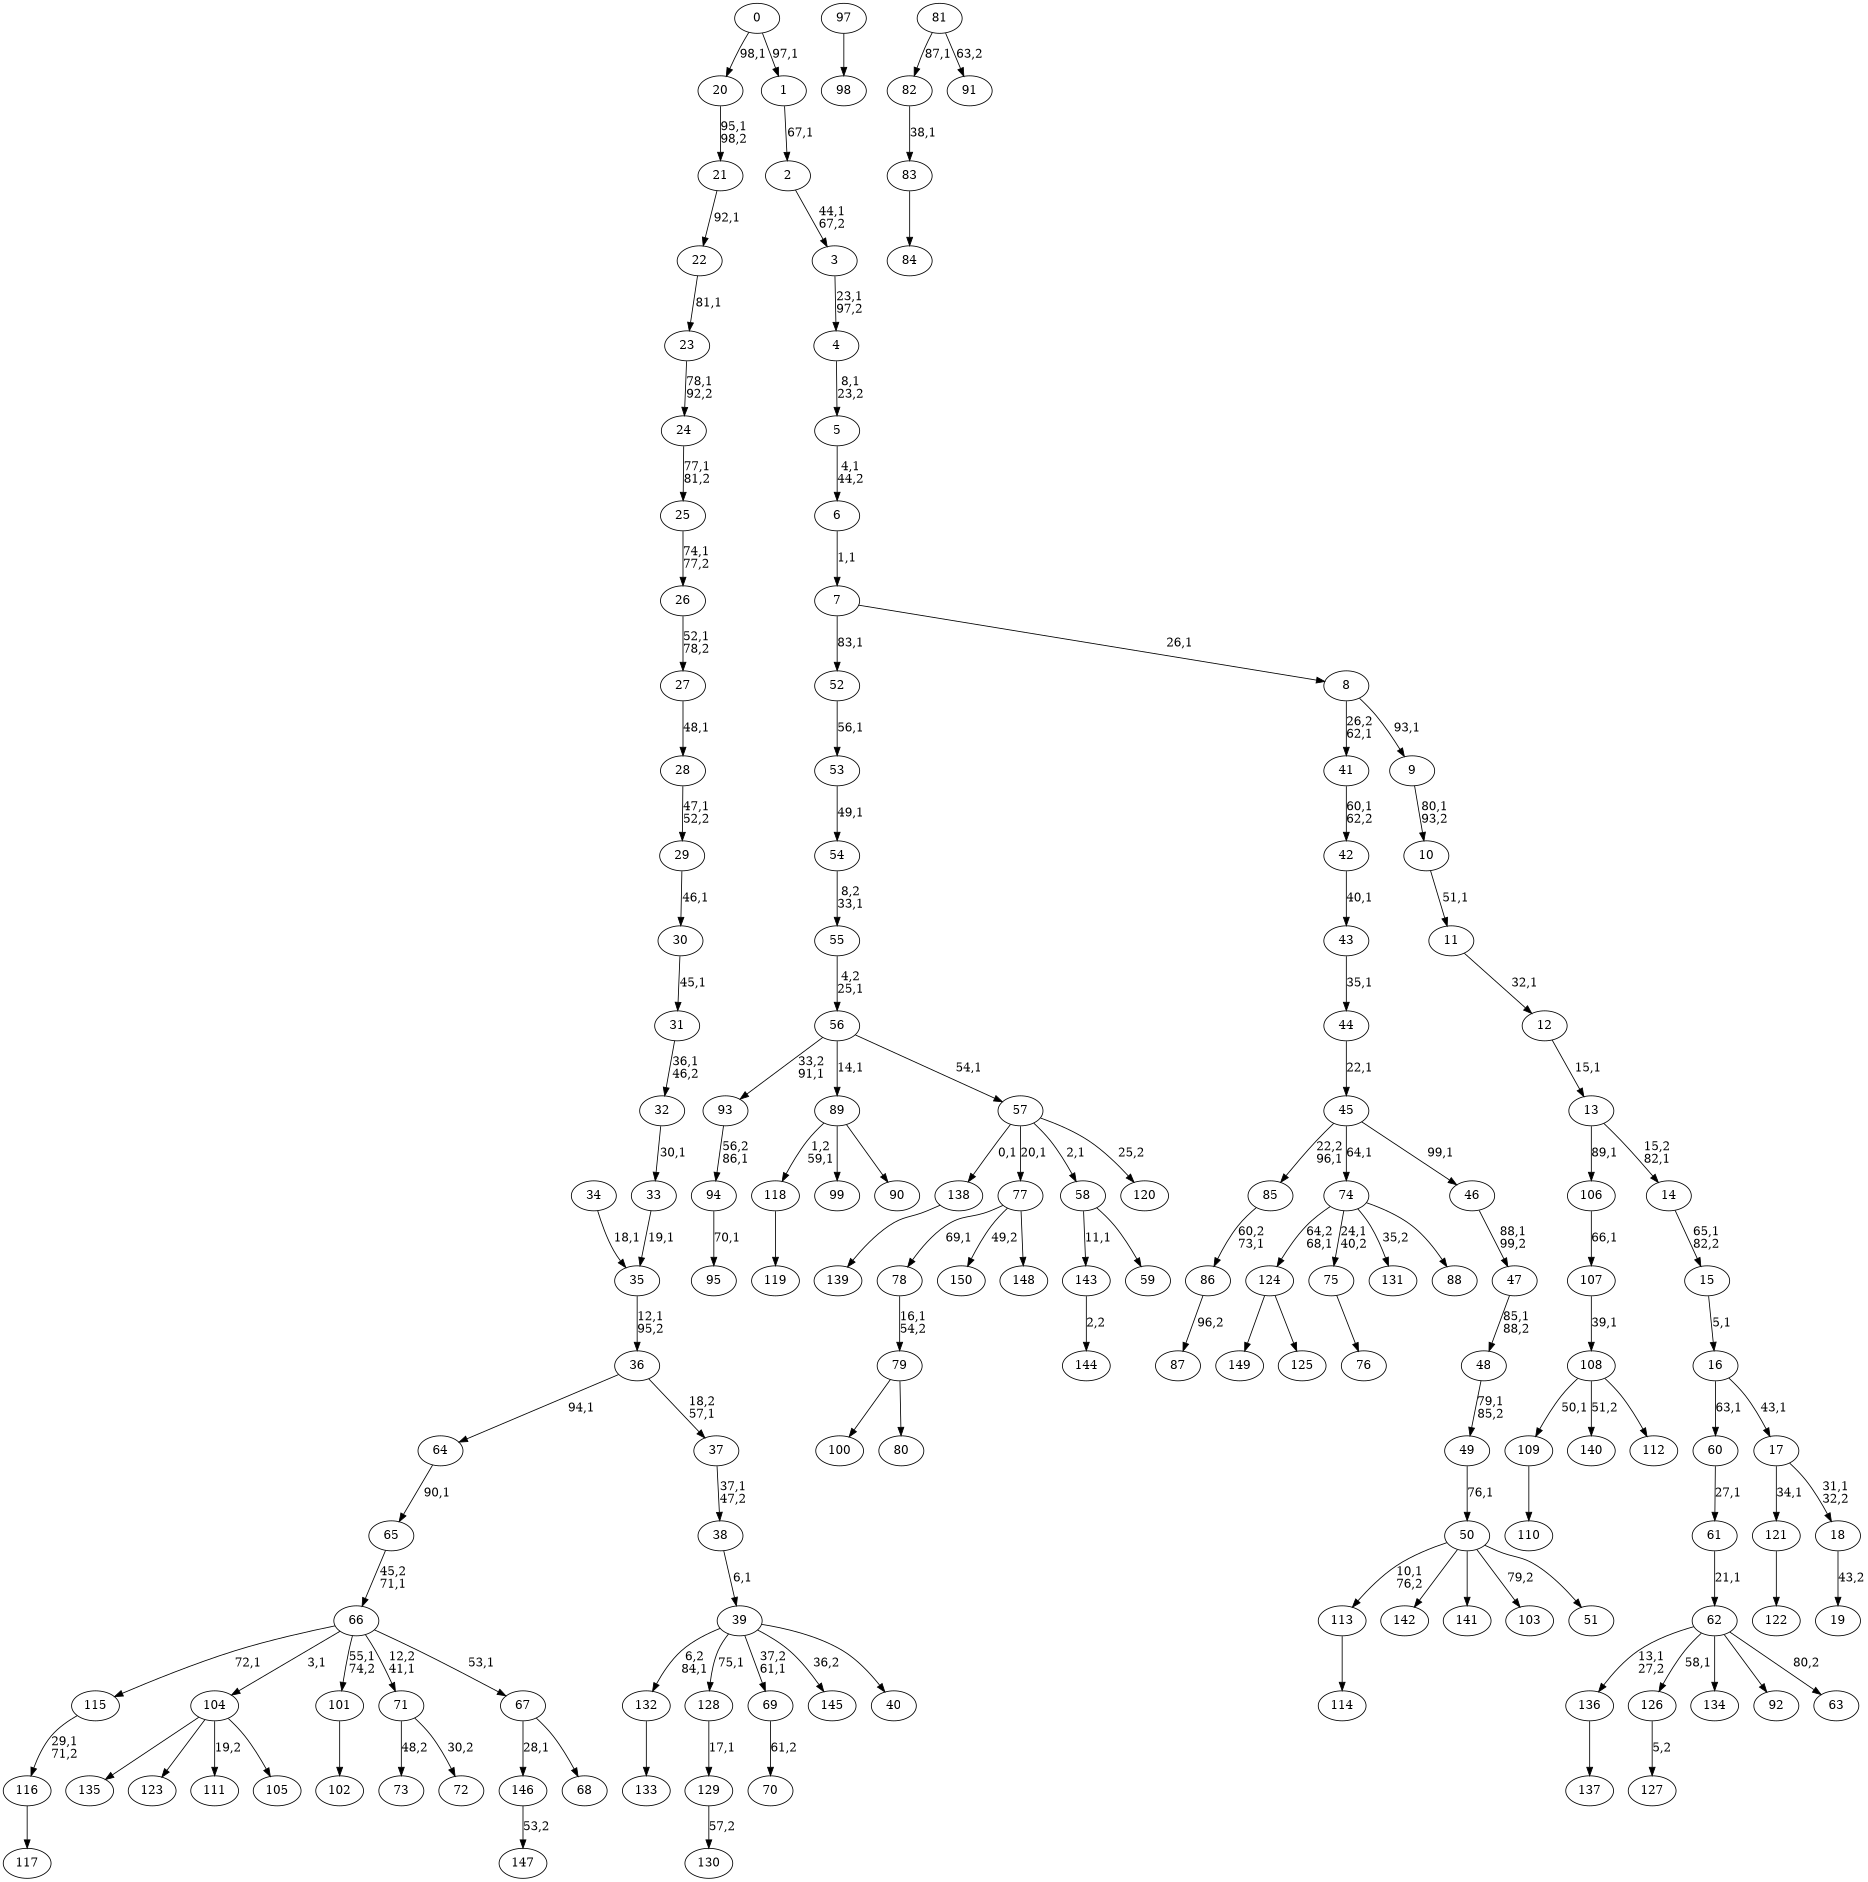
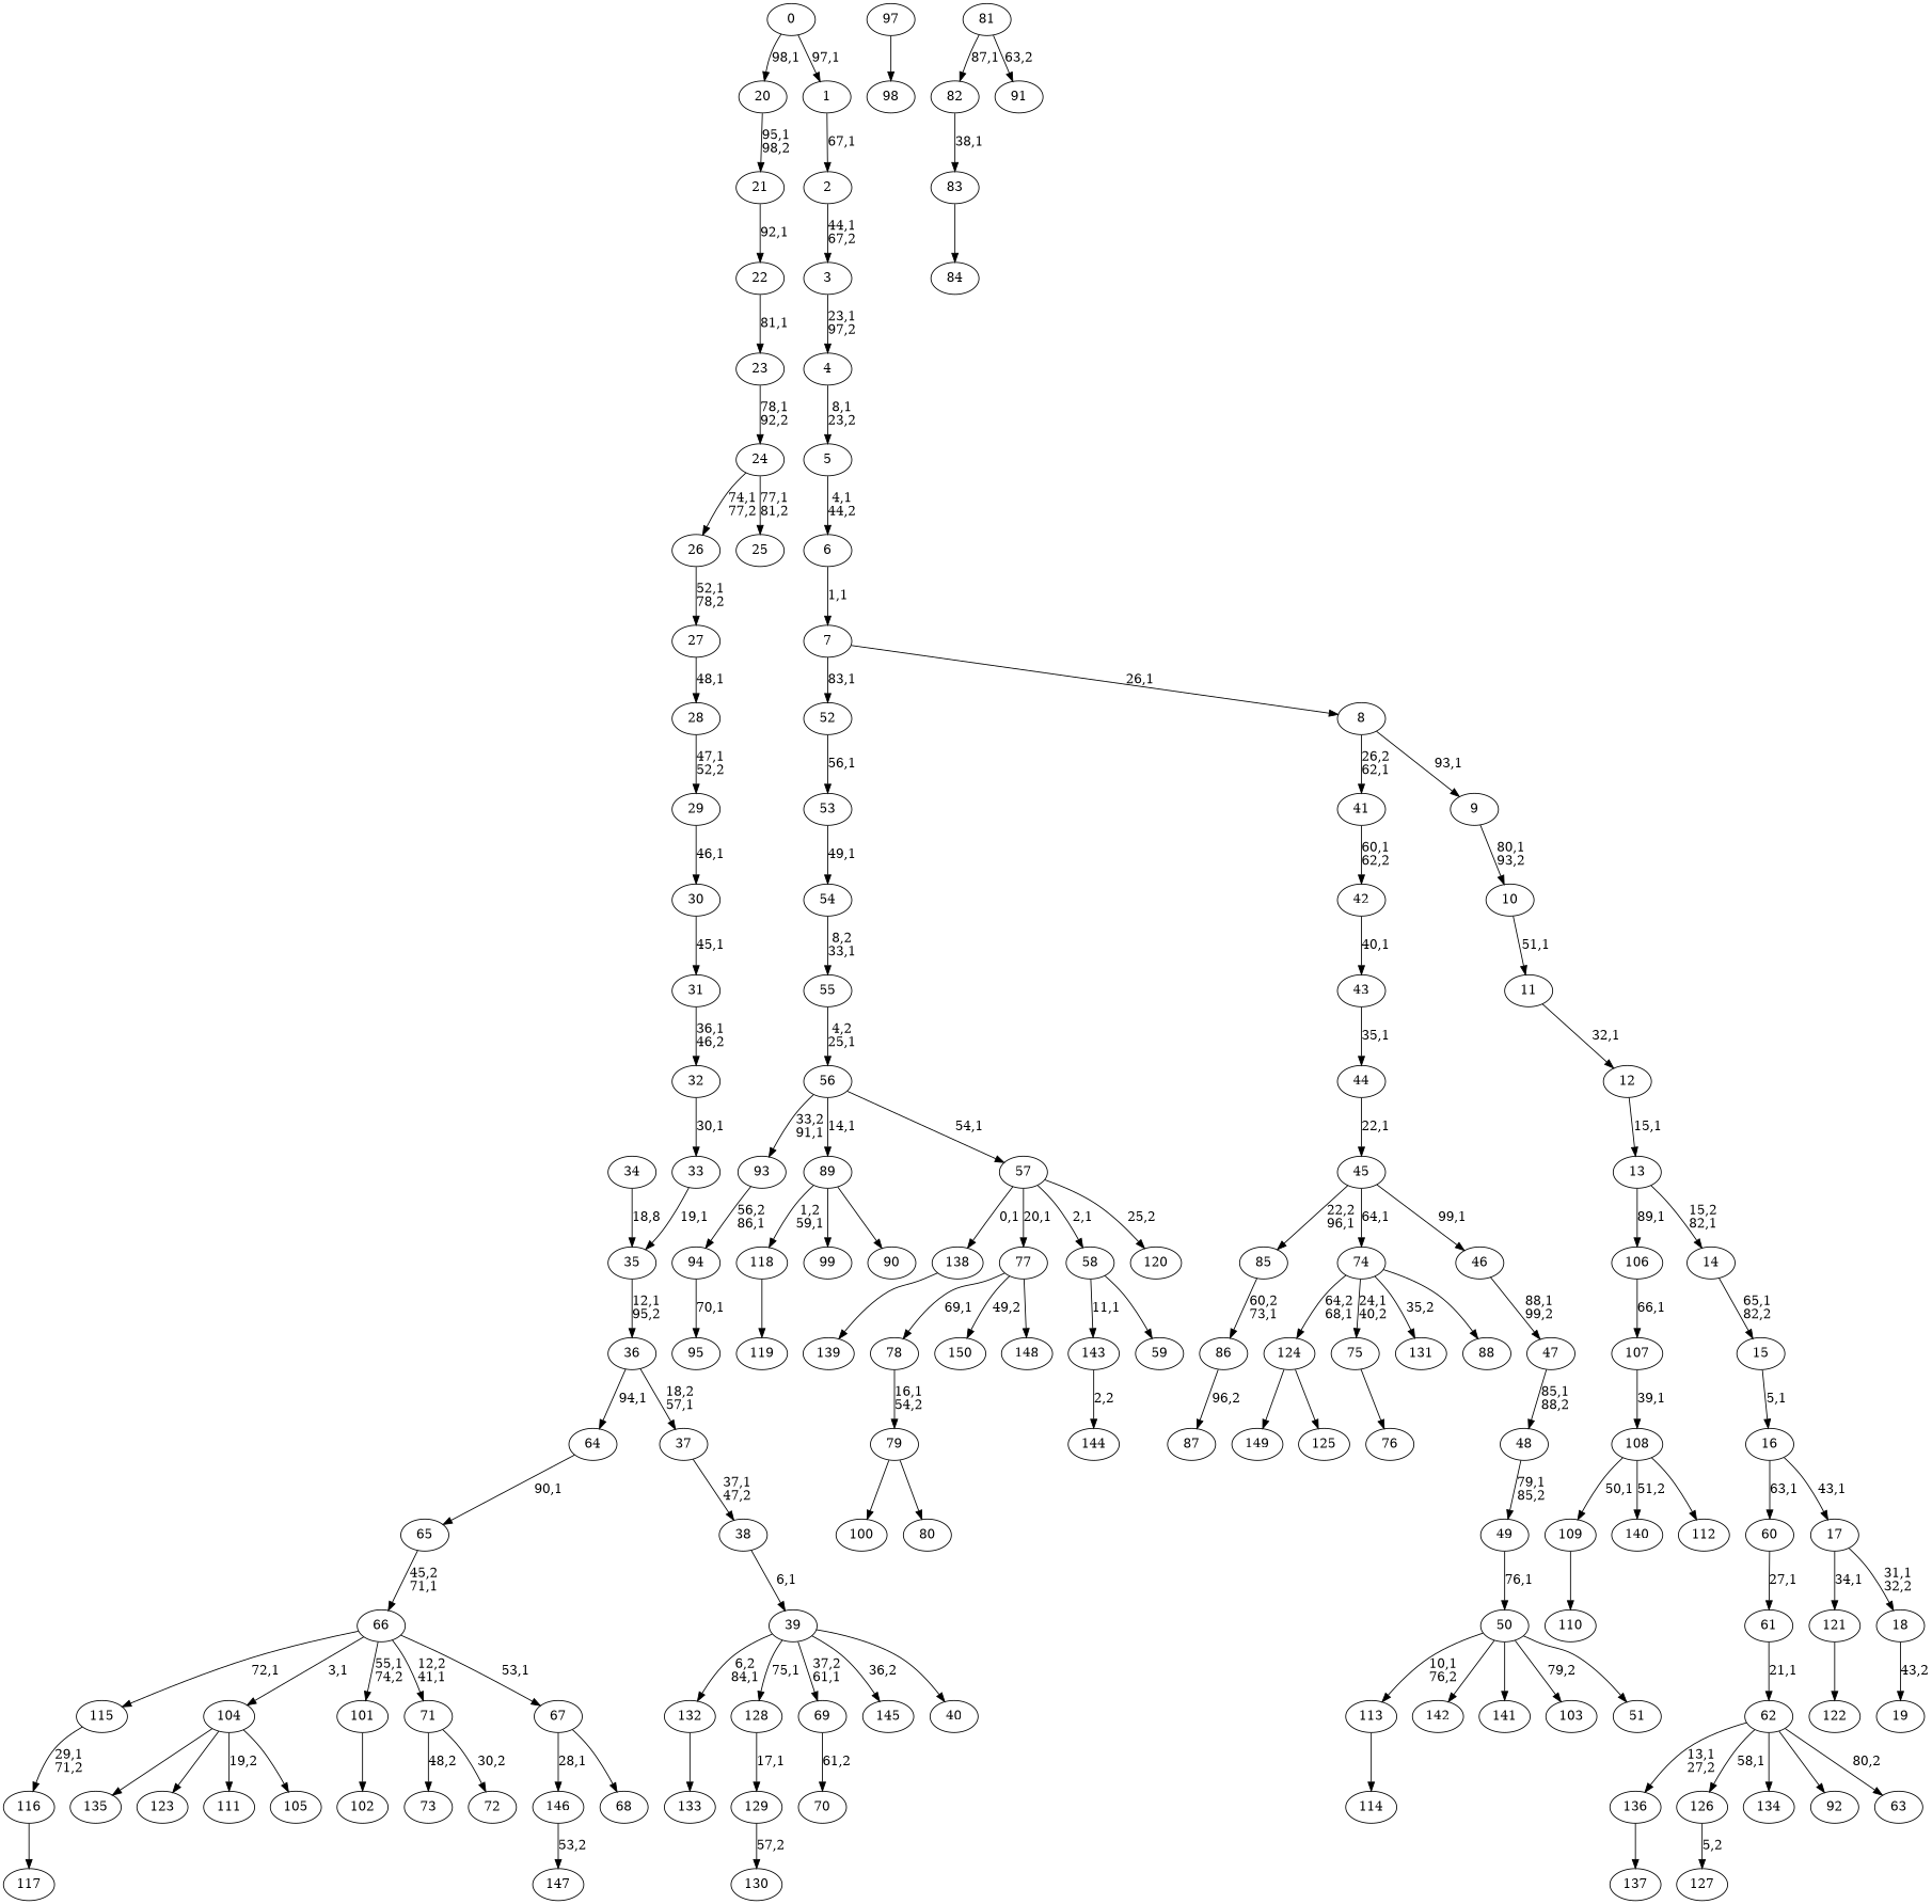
  digraph {
    146
    147
    143
    144
    138
    139
    136
    137
    132
    133
    129
    130
    128
    126
    127
    124
    149
    125
    121
    122
    118
    119
    116
    117
    115
    113
    114
    109
    110
    108
    140
    112
    107
    106
    104
    135
    123
    111
    105
    101
    102
    97
    98
    94
    95
    93
    89
    99
    90
    86
    87
    85
    83
    84
    82
    81
    91
    79
    100
    80
    78
    77
    150
    148
    75
    76
    74
    131
    88
    71
    73
    72
    69
    70
    67
    68
    66
    65
    64
    62
    134
    92
    63
    61
    60
    58
    59
    57
    120
    56
    55
    54
    53
    52
    50
    142
    141
    103
    51
    49
    48
    47
    46
    45
    44
    43
    42
    41
    39
    145
    40
    38
    37
    36
    35
    34
    33
    32
    31
    30
    29
    28
    27
    26
    25
    24
    23
    22
    21
    20
    18
    19
    17
    16
    15
    14
    13
    12
    11
    10
    9
    8
    7
    6
    5
    4
    3
    2
    1
    0
    146 -> 147 [label="53,2"]
    143 -> 144 [label="2,2"]
    138 -> 139
    136 -> 137
    132 -> 133
    129 -> 130 [label="57,2"]
    128 -> 129 [label="17,1"]
    126 -> 127 [label="5,2"]
    124 -> 149
    124 -> 125
    121 -> 122
    118 -> 119
    116 -> 117
    115 -> 116 [label="29,1\n71,2"]
    113 -> 114
    109 -> 110
    108 -> 109 [label="50,1"]
    108 -> 140 [label="51,2"]
    108 -> 112
    107 -> 108 [label="39,1"]
    106 -> 107 [label="66,1"]
    104 -> 135
    104 -> 123
    104 -> 111 [label="19,2"]
    104 -> 105
    101 -> 102
    97 -> 98
    94 -> 95 [label="70,1"]
    93 -> 94 [label="56,2\n86,1"]
    89 -> 118 [label="1,2\n59,1"]
    89 -> 99
    89 -> 90
    86 -> 87 [label="96,2"]
    85 -> 86 [label="60,2\n73,1"]
    83 -> 84
    82 -> 83 [label="38,1"]
    81 -> 82 [label="87,1"]
    81 -> 91 [label="63,2"]
    79 -> 100
    79 -> 80
    78 -> 79 [label="16,1\n54,2"]
    77 -> 78 [label="69,1"]
    77 -> 150 [label="49,2"]
    77 -> 148
    75 -> 76
    74 -> 124 [label="64,2\n68,1"]
    74 -> 75 [label="24,1\n40,2"]
    74 -> 131 [label="35,2"]
    74 -> 88
    71 -> 73 [label="48,2"]
    71 -> 72 [label="30,2"]
    69 -> 70 [label="61,2"]
    67 -> 146 [label="28,1"]
    67 -> 68
    66 -> 115 [label="72,1"]
    66 -> 104 [label="3,1"]
    66 -> 101 [label="55,1\n74,2"]
    66 -> 71 [label="12,2\n41,1"]
    66 -> 67 [label="53,1"]
    65 -> 66 [label="45,2\n71,1"]
    64 -> 65 [label="90,1"]
    62 -> 136 [label="13,1\n27,2"]
    62 -> 126 [label="58,1"]
    62 -> 134
    62 -> 92
    62 -> 63 [label="80,2"]
    61 -> 62 [label="21,1"]
    60 -> 61 [label="27,1"]
    58 -> 143 [label="11,1"]
    58 -> 59
    57 -> 138 [label="0,1"]
    57 -> 77 [label="20,1"]
    57 -> 58 [label="2,1"]
    57 -> 120 [label="25,2"]
    56 -> 93 [label="33,2\n91,1"]
    56 -> 89 [label="14,1"]
    56 -> 57 [label="54,1"]
    55 -> 56 [label="4,2\n25,1"]
    54 -> 55 [label="8,2\n33,1"]
    53 -> 54 [label="49,1"]
    52 -> 53 [label="56,1"]
    50 -> 113 [label="10,1\n76,2"]
    50 -> 142
    50 -> 141
    50 -> 103 [label="79,2"]
    50 -> 51
    49 -> 50 [label="76,1"]
    48 -> 49 [label="79,1\n85,2"]
    47 -> 48 [label="85,1\n88,2"]
    46 -> 47 [label="88,1\n99,2"]
    45 -> 85 [label="22,2\n96,1"]
    45 -> 74 [label="64,1"]
    45 -> 46 [label="99,1"]
    44 -> 45 [label="22,1"]
    43 -> 44 [label="35,1"]
    42 -> 43 [label="40,1"]
    41 -> 42 [label="60,1\n62,2"]
    39 -> 132 [label="6,2\n84,1"]
    39 -> 128 [label="75,1"]
    39 -> 69 [label="37,2\n61,1"]
    39 -> 145 [label="36,2"]
    39 -> 40
    38 -> 39 [label="6,1"]
    37 -> 38 [label="37,1\n47,2"]
    36 -> 64 [label="94,1"]
    36 -> 37 [label="18,2\n57,1"]
    35 -> 36 [label="12,1\n95,2"]
-   34 -> 35 [label="18,1"]
+   34 -> 35 [label="18,8"]
    33 -> 35 [label="19,1"]
    32 -> 33 [label="30,1"]
    31 -> 32 [label="36,1\n46,2"]
    30 -> 31 [label="45,1"]
    29 -> 30 [label="46,1"]
    28 -> 29 [label="47,1\n52,2"]
    27 -> 28 [label="48,1"]
    26 -> 27 [label="52,1\n78,2"]
-   25 -> 26 [label="74,1\n77,2"]
+   24 -> 26 [label="74,1\n77,2"]
    24 -> 25 [label="77,1\n81,2"]
    23 -> 24 [label="78,1\n92,2"]
    22 -> 23 [label="81,1"]
    21 -> 22 [label="92,1"]
    20 -> 21 [label="95,1\n98,2"]
    18 -> 19 [label="43,2"]
    17 -> 121 [label="34,1"]
    17 -> 18 [label="31,1\n32,2"]
    16 -> 60 [label="63,1"]
    16 -> 17 [label="43,1"]
    15 -> 16 [label="5,1"]
    14 -> 15 [label="65,1\n82,2"]
    13 -> 106 [label="89,1"]
    13 -> 14 [label="15,2\n82,1"]
    12 -> 13 [label="15,1"]
    11 -> 12 [label="32,1"]
    10 -> 11 [label="51,1"]
    9 -> 10 [label="80,1\n93,2"]
    8 -> 41 [label="26,2\n62,1"]
    8 -> 9 [label="93,1"]
    7 -> 52 [label="83,1"]
    7 -> 8 [label="26,1"]
    6 -> 7 [label="1,1"]
    5 -> 6 [label="4,1\n44,2"]
    4 -> 5 [label="8,1\n23,2"]
    3 -> 4 [label="23,1\n97,2"]
    2 -> 3 [label="44,1\n67,2"]
    1 -> 2 [label="67,1"]
    0 -> 20 [label="98,1"]
    0 -> 1 [label="97,1"]
  }
